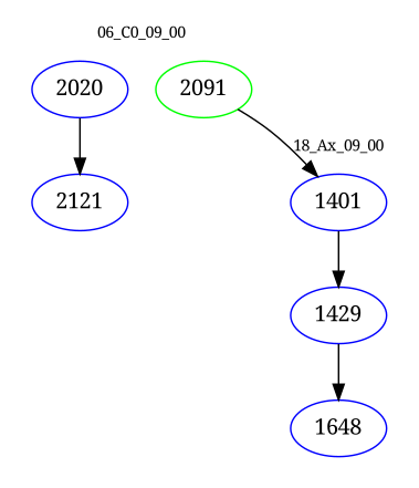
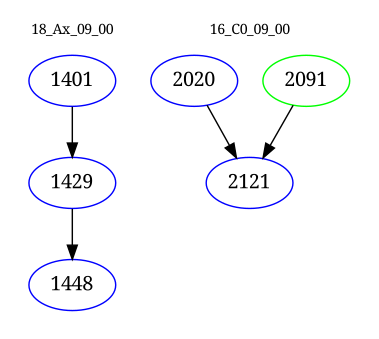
  digraph {
    fontname="Noto Serif"
    node [color=blue fontname="Noto Serif"]
    edge [color=black fontname="Noto Serif"]
    n1 [label=1401]
    n2 [label=1429]
-   n3 [label=1648]
+   n3 [label=1448]
    n4 [color=green label=2091]
    n5 [label=2121]
    n6 [label=2020]
    subgraph cluster_1 {
      color=white
      fontsize=10
      label="18_Ax_09_00"
      n1
      n2
      n3
    }
    subgraph cluster_2 {
      color=white
      fontsize=10
-     label="06_C0_09_00"
+     label="16_C0_09_00"
      n4
      n5
      n6
    }
    n1 -> n2
    n2 -> n3
-   n4 -> n1
+   n4 -> n5
    n6 -> n5
  }
